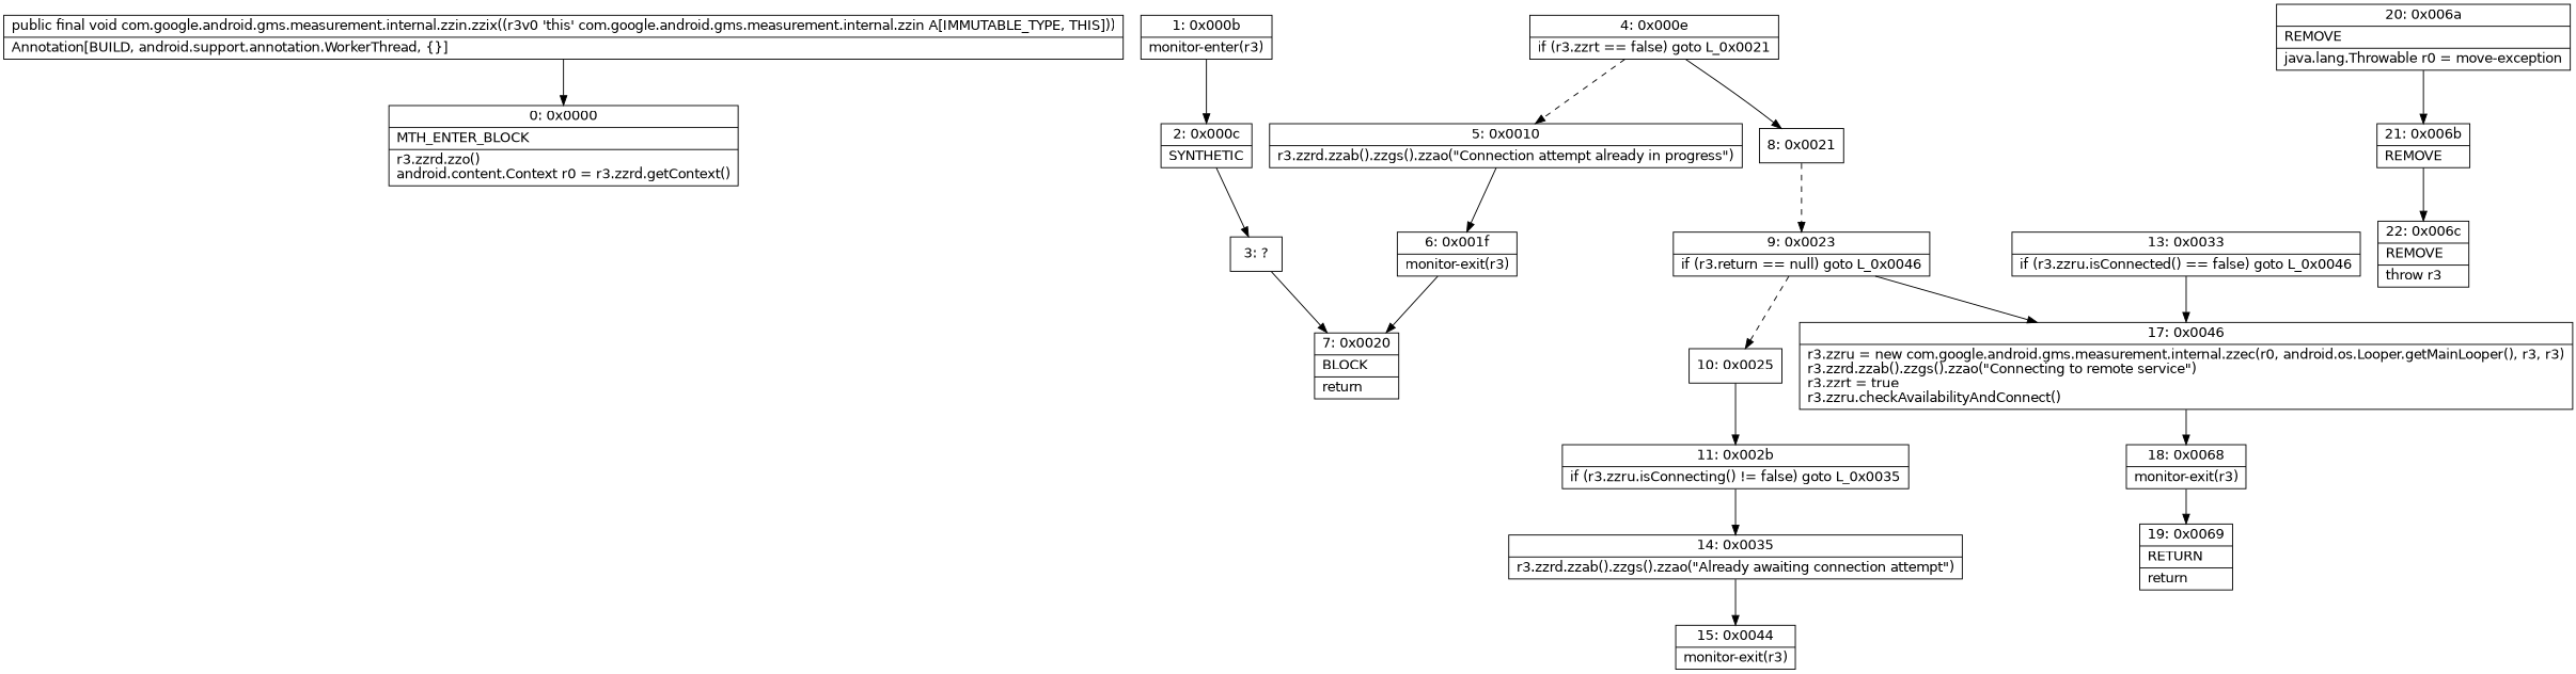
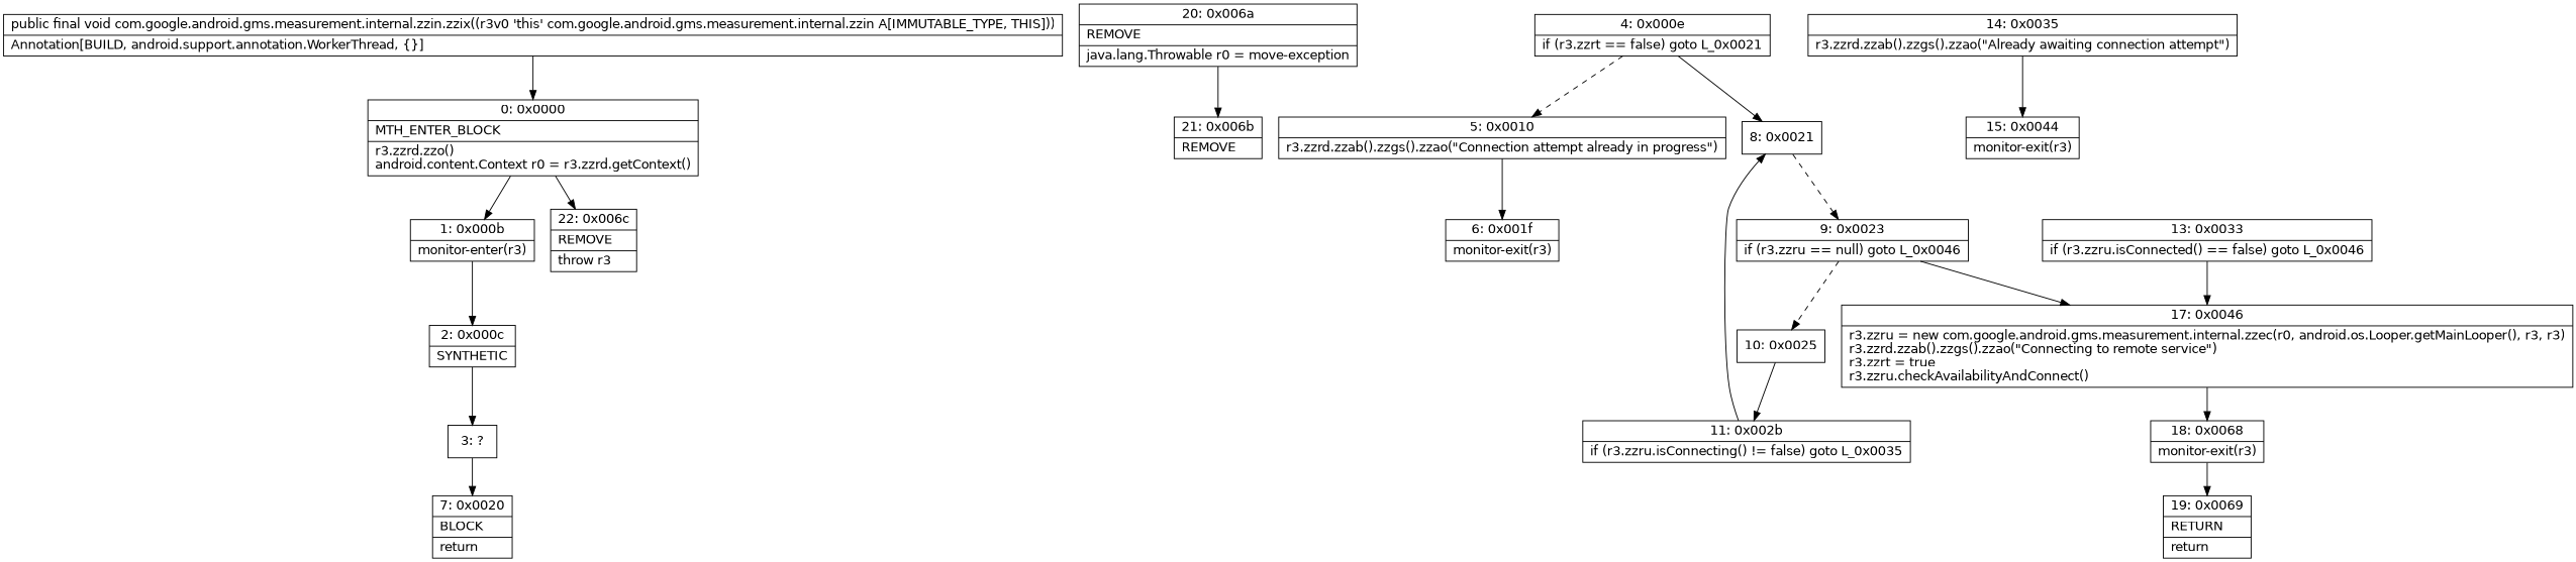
  digraph {
    fontname="DejaVu Sans"
    node [fontname="DejaVu Sans" shape=record]
    edge [fontname="DejaVu Sans"]
    n1 [label="{0\:\ 0x0000|MTH_ENTER_BLOCK\l|r3.zzrd.zzo()\landroid.content.Context r0 = r3.zzrd.getContext()\l}"]
    n2 [label="{1\:\ 0x000b|monitor\-enter(r3)\l}"]
    n3 [label="{2\:\ 0x000c|SYNTHETIC\l}"]
    n4 [label="{3\:\ ?}"]
    n5 [label="{7\:\ 0x0020|BLOCK\l|return\l}"]
    n6 [label="{20\:\ 0x006a|REMOVE\l|java.lang.Throwable r0 = move\-exception\l}"]
    n7 [label="{21\:\ 0x006b|REMOVE\l}"]
    n8 [label="{4\:\ 0x000e|if (r3.zzrt == false) goto L_0x0021\l}"]
    n9 [label="{5\:\ 0x0010|r3.zzrd.zzab().zzgs().zzao(\"Connection attempt already in progress\")\l}"]
    n10 [label="{8\:\ 0x0021}"]
    n11 [label="{6\:\ 0x001f|monitor\-exit(r3)\l}"]
-   n12 [label="{9\:\ 0x0023|if (r3.return == null) goto L_0x0046\l}"]
+   n12 [label="{9\:\ 0x0023|if (r3.zzru == null) goto L_0x0046\l}"]
    n13 [label="{10\:\ 0x0025}"]
    n14 [label="{17\:\ 0x0046|r3.zzru = new com.google.android.gms.measurement.internal.zzec(r0, android.os.Looper.getMainLooper(), r3, r3)\lr3.zzrd.zzab().zzgs().zzao(\"Connecting to remote service\")\lr3.zzrt = true\lr3.zzru.checkAvailabilityAndConnect()\l}"]
    n15 [label="{11\:\ 0x002b|if (r3.zzru.isConnecting() != false) goto L_0x0035\l}"]
    n16 [label="{18\:\ 0x0068|monitor\-exit(r3)\l}"]
    n17 [label="{14\:\ 0x0035|r3.zzrd.zzab().zzgs().zzao(\"Already awaiting connection attempt\")\l}"]
    n18 [label="{15\:\ 0x0044|monitor\-exit(r3)\l}"]
    n19 [label="{13\:\ 0x0033|if (r3.zzru.isConnected() == false) goto L_0x0046\l}"]
    n20 [label="{19\:\ 0x0069|RETURN\l|return\l}"]
    n21 [label="{22\:\ 0x006c|REMOVE\l|throw r3\l}"]
    n22 [label="{public final void com.google.android.gms.measurement.internal.zzin.zzix((r3v0 'this' com.google.android.gms.measurement.internal.zzin A[IMMUTABLE_TYPE, THIS]))  | Annotation[BUILD, android.support.annotation.WorkerThread, \{\}]\l}"]
+   n1 -> n2
    n2 -> n3
    n3 -> n4
    n4 -> n5
    n6 -> n7
-   n7 -> n21
+   n1 -> n21
    n8 -> n9 [style=dashed]
    n8 -> n10
    n9 -> n11
    n10 -> n12 [style=dashed]
-   n11 -> n5
    n12 -> n13 [style=dashed]
    n12 -> n14
    n13 -> n15
    n14 -> n16
-   n15 -> n17
+   n15 -> n10
    n16 -> n20
    n17 -> n18
    n19 -> n14
    n22 -> n1
  }
